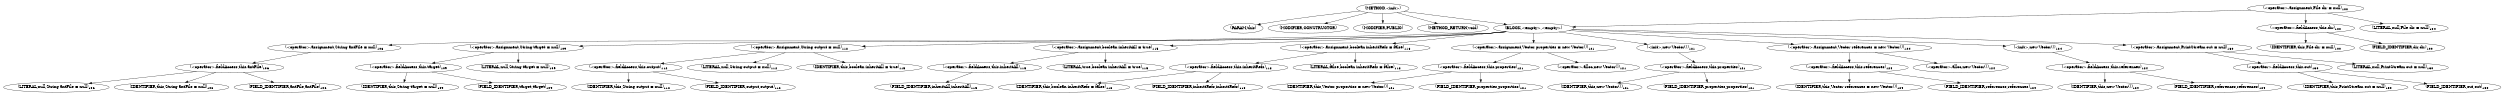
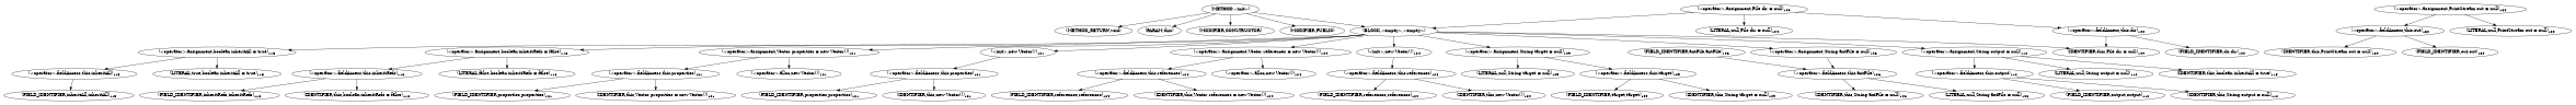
  digraph {
    n1 [label=<(METHOD,&lt;init&gt;)>]
    n2 [label=<(PARAM,this)>]
    n3 [label=<(BLOCK,&lt;empty&gt;,&lt;empty&gt;)>]
    n4 [label=<(MODIFIER,CONSTRUCTOR)>]
    n5 [label=<(MODIFIER,PUBLIC)>]
    n6 [label=<(METHOD_RETURN,void)>]
    n7 [label=<(&lt;operator&gt;.assignment,String antFile = null)<SUB>106</SUB>>]
    n8 [label=<(&lt;operator&gt;.assignment,String target = null)<SUB>109</SUB>>]
    n9 [label=<(&lt;operator&gt;.assignment,String output = null)<SUB>112</SUB>>]
    n10 [label=<(&lt;operator&gt;.assignment,boolean inheritAll = true)<SUB>115</SUB>>]
    n11 [label=<(&lt;operator&gt;.assignment,boolean inheritRefs = false)<SUB>118</SUB>>]
    n12 [label=<(&lt;operator&gt;.assignment,Vector properties = new Vector())<SUB>121</SUB>>]
    n13 [label=<(&lt;init&gt;,new Vector())<SUB>121</SUB>>]
    n14 [label=<(&lt;operator&gt;.assignment,Vector references = new Vector())<SUB>124</SUB>>]
    n15 [label=<(&lt;init&gt;,new Vector())<SUB>124</SUB>>]
    n16 [label=<(&lt;operator&gt;.assignment,PrintStream out = null)<SUB>130</SUB>>]
    n17 [label=<(&lt;operator&gt;.assignment,File dir = null)<SUB>100</SUB>>]
    n18 [label=<(&lt;operator&gt;.fieldAccess,this.dir)<SUB>100</SUB>>]
    n19 [label=<(LITERAL,null,File dir = null)<SUB>104</SUB>>]
    n20 [label=<(&lt;operator&gt;.fieldAccess,this.antFile)<SUB>106</SUB>>]
    n21 [label=<(&lt;operator&gt;.fieldAccess,this.target)<SUB>109</SUB>>]
    n22 [label=<(LITERAL,null,String target = null)<SUB>109</SUB>>]
    n23 [label=<(&lt;operator&gt;.fieldAccess,this.output)<SUB>112</SUB>>]
    n24 [label=<(LITERAL,null,String output = null)<SUB>112</SUB>>]
    n25 [label=<(IDENTIFIER,this,boolean inheritAll = true)<SUB>115</SUB>>]
    n26 [label=<(&lt;operator&gt;.fieldAccess,this.inheritAll)<SUB>115</SUB>>]
    n27 [label=<(LITERAL,true,boolean inheritAll = true)<SUB>115</SUB>>]
    n28 [label=<(&lt;operator&gt;.fieldAccess,this.inheritRefs)<SUB>118</SUB>>]
    n29 [label=<(LITERAL,false,boolean inheritRefs = false)<SUB>118</SUB>>]
    n30 [label=<(&lt;operator&gt;.fieldAccess,this.properties)<SUB>121</SUB>>]
    n31 [label=<(&lt;operator&gt;.alloc,new Vector())<SUB>121</SUB>>]
    n32 [label=<(&lt;operator&gt;.fieldAccess,this.properties)<SUB>121</SUB>>]
    n33 [label=<(&lt;operator&gt;.fieldAccess,this.references)<SUB>124</SUB>>]
    n34 [label=<(&lt;operator&gt;.alloc,new Vector())<SUB>124</SUB>>]
    n35 [label=<(&lt;operator&gt;.fieldAccess,this.references)<SUB>124</SUB>>]
    n36 [label=<(&lt;operator&gt;.fieldAccess,this.out)<SUB>130</SUB>>]
    n37 [label=<(LITERAL,null,PrintStream out = null)<SUB>130</SUB>>]
    n38 [label=<(IDENTIFIER,this,File dir = null)<SUB>100</SUB>>]
    n39 [label=<(FIELD_IDENTIFIER,dir,dir)<SUB>100</SUB>>]
    n40 [label=<(LITERAL,null,String antFile = null)<SUB>106</SUB>>]
    n41 [label=<(IDENTIFIER,this,String antFile = null)<SUB>106</SUB>>]
    n42 [label=<(FIELD_IDENTIFIER,antFile,antFile)<SUB>106</SUB>>]
    n43 [label=<(IDENTIFIER,this,String target = null)<SUB>109</SUB>>]
    n44 [label=<(FIELD_IDENTIFIER,target,target)<SUB>109</SUB>>]
    n45 [label=<(IDENTIFIER,this,String output = null)<SUB>112</SUB>>]
    n46 [label=<(FIELD_IDENTIFIER,output,output)<SUB>112</SUB>>]
    n47 [label=<(FIELD_IDENTIFIER,inheritAll,inheritAll)<SUB>115</SUB>>]
    n48 [label=<(IDENTIFIER,this,boolean inheritRefs = false)<SUB>118</SUB>>]
    n49 [label=<(FIELD_IDENTIFIER,inheritRefs,inheritRefs)<SUB>118</SUB>>]
    n50 [label=<(IDENTIFIER,this,Vector properties = new Vector())<SUB>121</SUB>>]
    n51 [label=<(FIELD_IDENTIFIER,properties,properties)<SUB>121</SUB>>]
    n52 [label=<(IDENTIFIER,this,new Vector())<SUB>121</SUB>>]
    n53 [label=<(FIELD_IDENTIFIER,properties,properties)<SUB>121</SUB>>]
    n54 [label=<(IDENTIFIER,this,Vector references = new Vector())<SUB>124</SUB>>]
    n55 [label=<(FIELD_IDENTIFIER,references,references)<SUB>124</SUB>>]
    n56 [label=<(IDENTIFIER,this,new Vector())<SUB>124</SUB>>]
    n57 [label=<(FIELD_IDENTIFIER,references,references)<SUB>124</SUB>>]
    n58 [label=<(IDENTIFIER,this,PrintStream out = null)<SUB>130</SUB>>]
    n59 [label=<(FIELD_IDENTIFIER,out,out)<SUB>130</SUB>>]
    n1 -> n2
    n1 -> n3
    n1 -> n4
    n1 -> n5
    n1 -> n6
    n3 -> n7
    n3 -> n8
    n3 -> n9
    n3 -> n10
    n3 -> n11
    n3 -> n12
    n3 -> n13
    n3 -> n14
    n3 -> n15
-   n3 -> n16
+   n3 -> n38
    n7 -> n20
    n8 -> n21
    n8 -> n22
    n9 -> n23
    n9 -> n24
    n9 -> n25
    n10 -> n26
    n10 -> n27
    n11 -> n28
    n11 -> n29
    n12 -> n30
    n12 -> n31
    n13 -> n32
    n14 -> n33
    n14 -> n34
    n15 -> n35
    n16 -> n36
    n16 -> n37
    n17 -> n3
    n17 -> n18
    n17 -> n19
    n18 -> n38
    n18 -> n39
    n20 -> n40
    n20 -> n41
-   n20 -> n42
+   n42 -> n20
    n21 -> n43
    n21 -> n44
    n23 -> n45
    n23 -> n46
    n26 -> n47
    n28 -> n48
    n28 -> n49
    n30 -> n50
    n30 -> n51
    n32 -> n52
    n32 -> n53
    n33 -> n54
    n33 -> n55
    n35 -> n56
    n35 -> n57
    n36 -> n58
    n36 -> n59
  }
